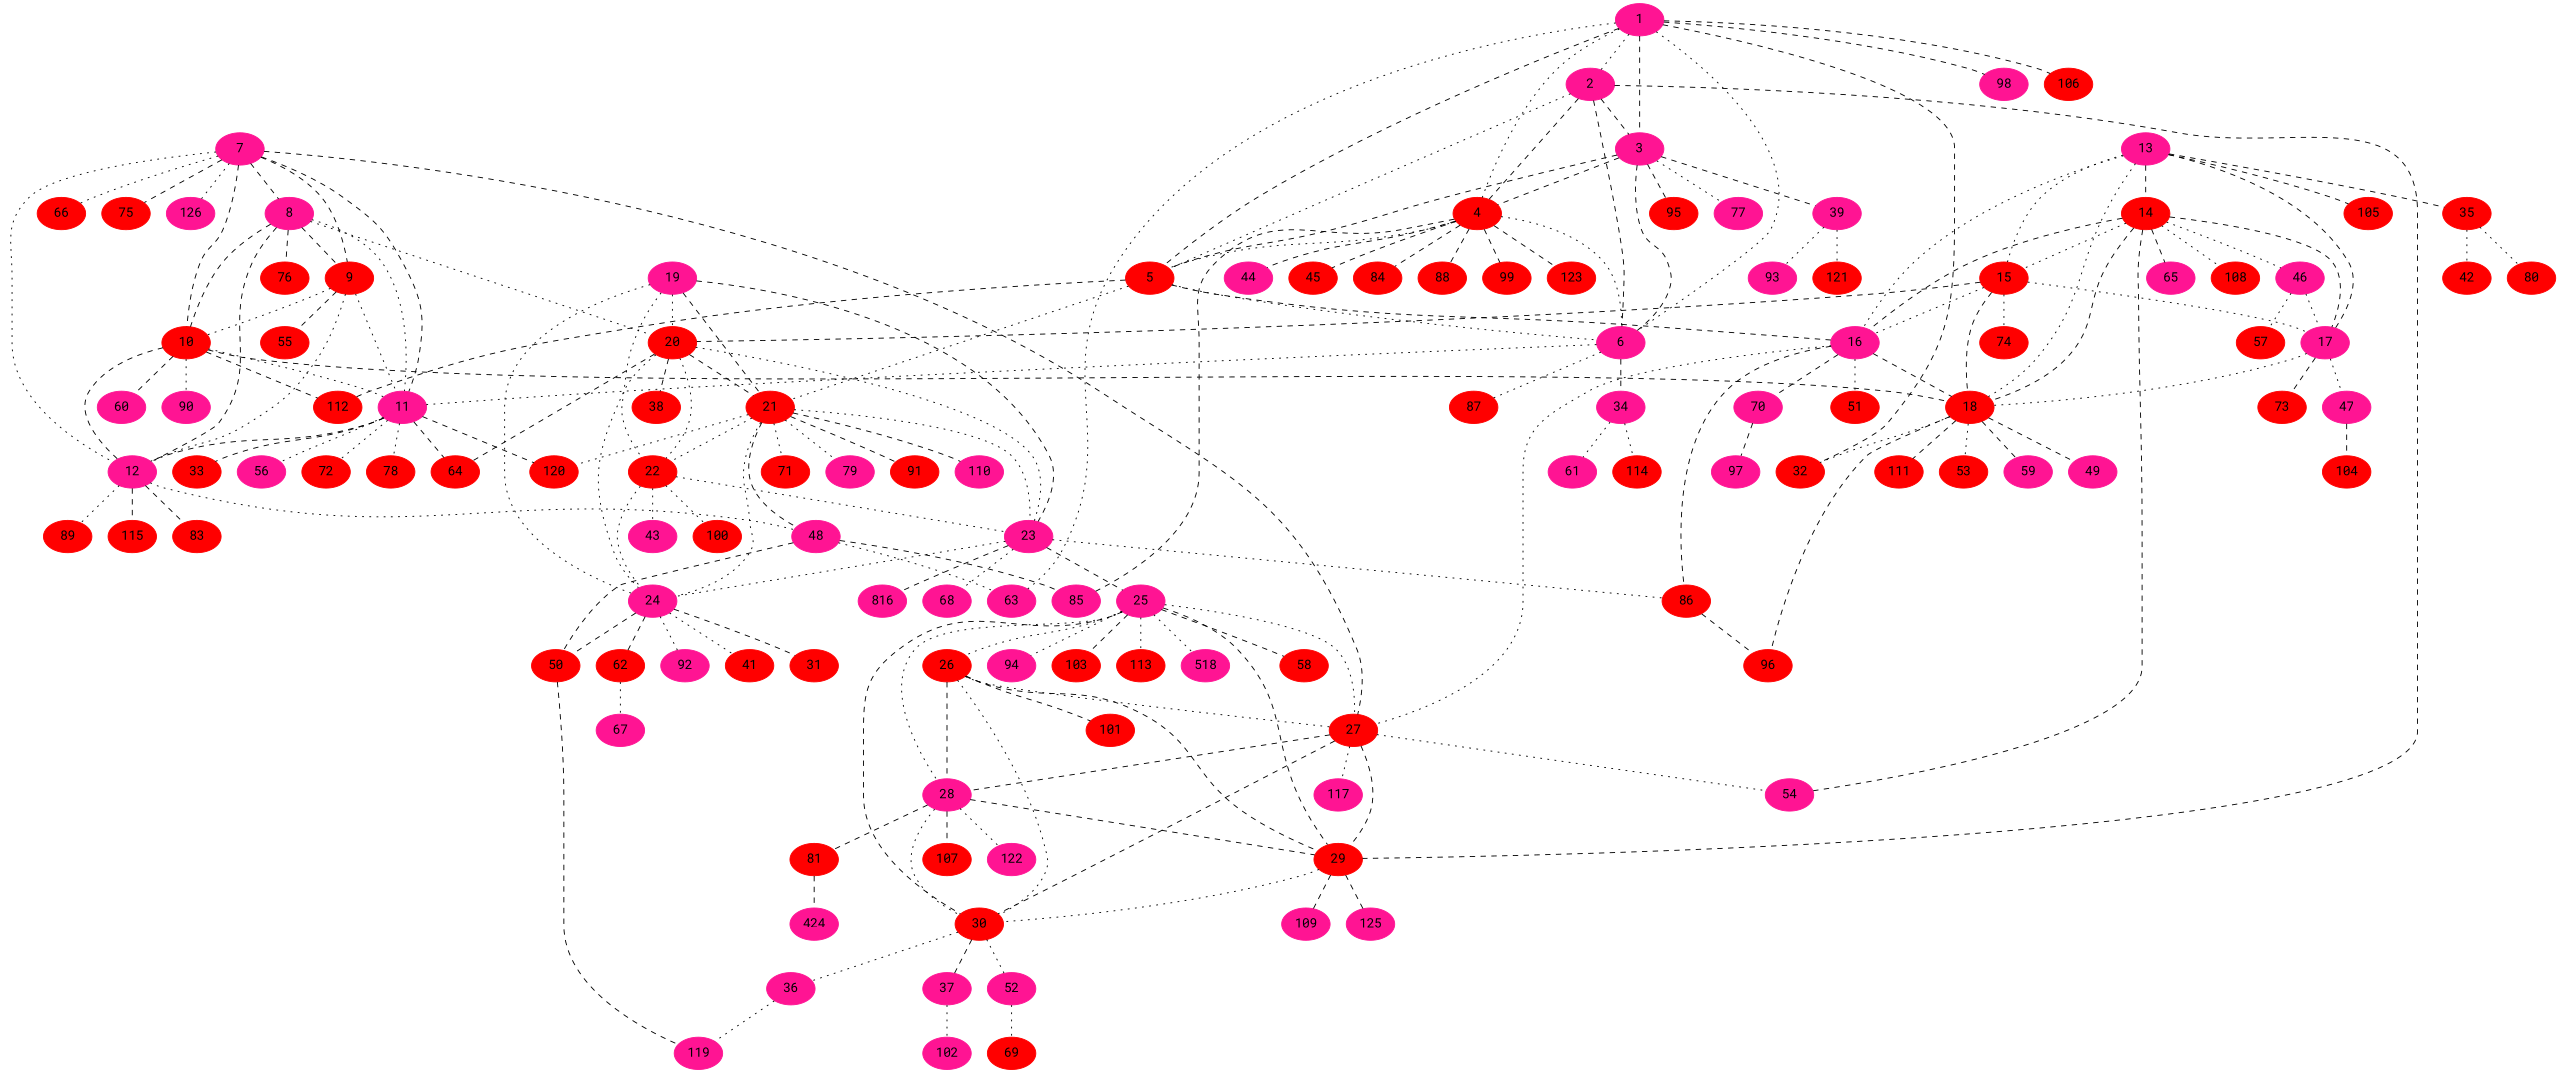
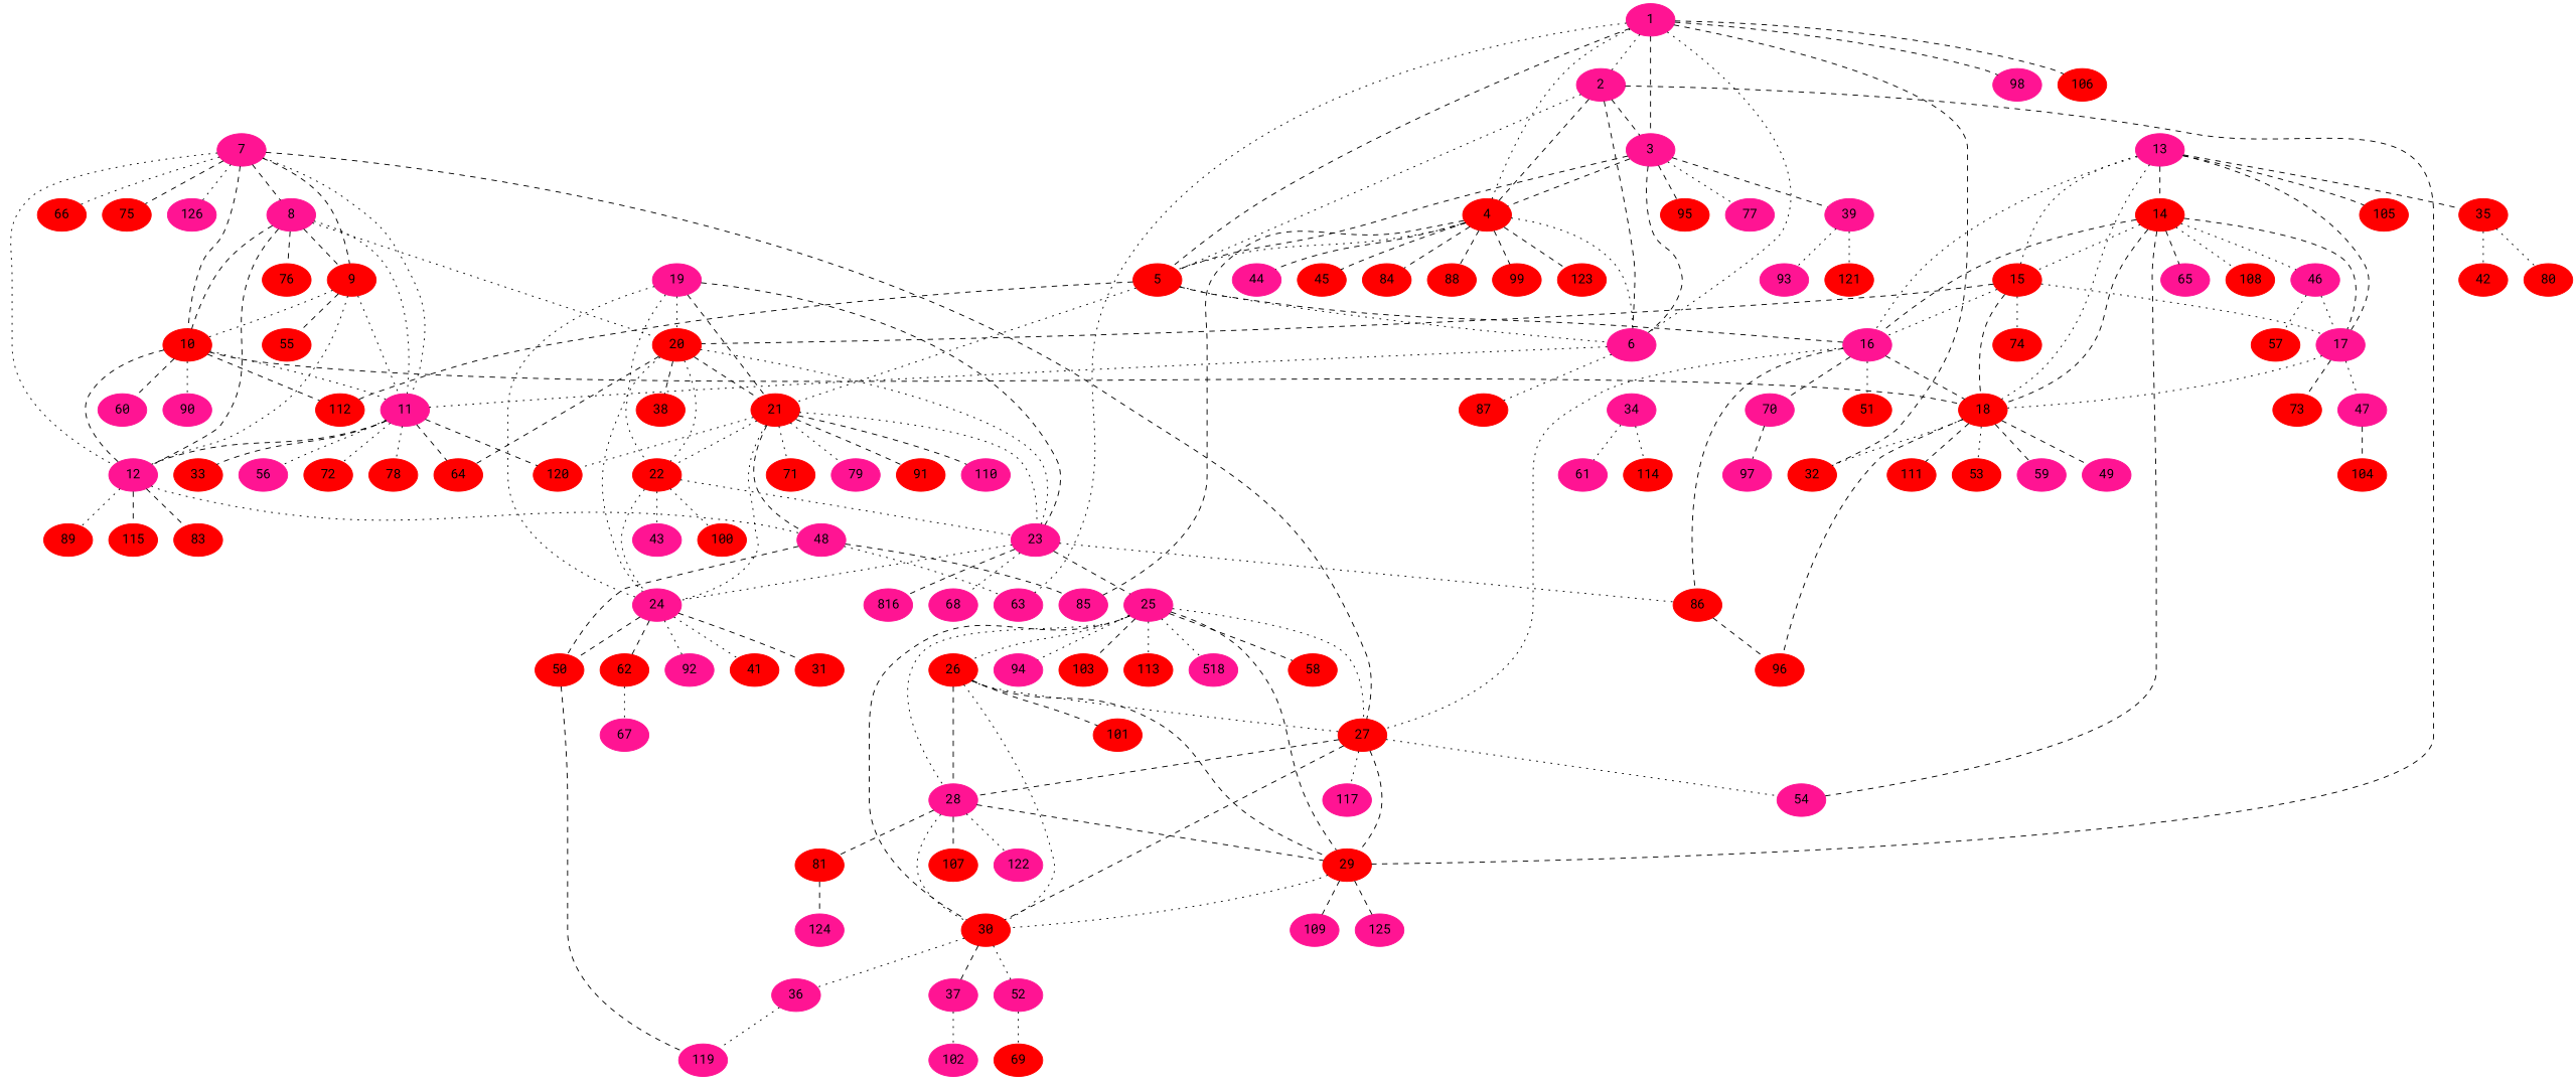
  graph {
    fontname="Roboto Mono"
    node [color=red fontname="Roboto Mono" style=filled]
    edge [fontname="Roboto Mono" style=dashed]
    1 [color=deeppink]
    2 [color=deeppink]
    3 [color=deeppink]
    4
    5
    6 [color=deeppink]
    32
    63 [color=deeppink]
    98 [color=deeppink]
    106
    29
    39 [color=deeppink]
    77 [color=deeppink]
    95
    44 [color=deeppink]
    45
    84
    85 [color=deeppink]
    88
    99
    123
    16 [color=deeppink]
    21
    112
    11 [color=deeppink]
    34 [color=deeppink]
    87
    30
    109 [color=deeppink]
    125 [color=deeppink]
    93 [color=deeppink]
    121
    27
    18
    51
    70 [color=deeppink]
    86
    120
    48 [color=deeppink]
    22
    23 [color=deeppink]
    24 [color=deeppink]
    71
    79 [color=deeppink]
    91
    110 [color=deeppink]
    12 [color=deeppink]
    33
    56 [color=deeppink]
    64
    72
    78
    61 [color=deeppink]
    114
    7 [color=deeppink]
    8 [color=deeppink]
    9
    10
    66
    75
    126 [color=deeppink]
    20
    76
    55
    60 [color=deeppink]
    90 [color=deeppink]
    83
    89
    115
    54 [color=deeppink]
    28 [color=deeppink]
    117 [color=deeppink]
    38
    49 [color=deeppink]
    53
    59 [color=deeppink]
    96
    111
    50
    13 [color=deeppink]
    14
    15
    17 [color=deeppink]
    35
    105
    46 [color=deeppink]
    65 [color=deeppink]
    108
    74
    47 [color=deeppink]
    73
    42
    80
    57
    97 [color=deeppink]
    104
    19 [color=deeppink]
    43 [color=deeppink]
    100
    25 [color=deeppink]
    n101 [color=deeppink label=816]
    68 [color=deeppink]
    31
    41
    62
    92 [color=deeppink]
    26
    58
    94 [color=deeppink]
    103
    113
    n112 [color=deeppink label=518]
    119 [color=deeppink]
    67 [color=deeppink]
    101
    81
    107
    122 [color=deeppink]
    36 [color=deeppink]
    37 [color=deeppink]
    52 [color=deeppink]
-   124 [color=deeppink label=424]
+   124 [color=deeppink]
    102 [color=deeppink]
    69
    1 -- 2 [style=dotted]
    1 -- 3
    1 -- 4 [style=dotted]
    1 -- 5
    1 -- 6 [style=dotted]
    1 -- 32
    1 -- 63 [style=dotted]
    1 -- 98
    1 -- 106
    2 -- 3
    2 -- 4
    2 -- 5 [style=dotted]
    2 -- 6
    2 -- 29
    3 -- 4
    3 -- 5
    3 -- 6
    3 -- 39
    3 -- 77 [style=dotted]
    3 -- 95
    4 -- 5 [style=dotted]
    4 -- 6 [style=dotted]
    4 -- 44
    4 -- 45
    4 -- 84
    4 -- 85
    4 -- 88
    4 -- 99
    4 -- 123
    5 -- 6 [style=dotted]
    5 -- 16
    5 -- 21 [style=dotted]
    5 -- 112
    6 -- 11 [style=dotted]
-   6 -- 34
    6 -- 87 [style=dotted]
    29 -- 30 [style=dotted]
    29 -- 109
    29 -- 125
    39 -- 93 [style=dotted]
    39 -- 121 [style=dotted]
    16 -- 27 [style=dotted]
    16 -- 18
    16 -- 51 [style=dotted]
    16 -- 70
    16 -- 86
    21 -- 120 [style=dotted]
    21 -- 48
    21 -- 22 [style=dotted]
    21 -- 23 [style=dotted]
    21 -- 24 [style=dotted]
    21 -- 71 [style=dotted]
    21 -- 79 [style=dotted]
    21 -- 91
    21 -- 110
    11 -- 120
    11 -- 12
    11 -- 33
    11 -- 56 [style=dotted]
    11 -- 64
    11 -- 72 [style=dotted]
    11 -- 78 [style=dotted]
    34 -- 61 [style=dotted]
    34 -- 114 [style=dotted]
    30 -- 36 [style=dotted]
    30 -- 37
    30 -- 52 [style=dotted]
    27 -- 29
    27 -- 30
    27 -- 54 [style=dotted]
    27 -- 28
    27 -- 117 [style=dotted]
    18 -- 32 [style=dotted]
    18 -- 49
    18 -- 53 [style=dotted]
    18 -- 59
    18 -- 96
    18 -- 111
    70 -- 97
    86 -- 96
    48 -- 63 [style=dotted]
    48 -- 85
    48 -- 50
    22 -- 23 [style=dotted]
    22 -- 24 [style=dotted]
    22 -- 43 [style=dotted]
    22 -- 100 [style=dotted]
    23 -- 86 [style=dotted]
    23 -- 24 [style=dotted]
    23 -- 25
    23 -- n101
    23 -- 68 [style=dotted]
    24 -- 50
    24 -- 31
    24 -- 41 [style=dotted]
    24 -- 62
    24 -- 92 [style=dotted]
    12 -- 48 [style=dotted]
    12 -- 83
    12 -- 89 [style=dotted]
    12 -- 115
-   7 -- 11
+   7 -- 11 [style=dotted]
    7 -- 27
    7 -- 12 [style=dotted]
    7 -- 8
    7 -- 9
    7 -- 10
    7 -- 66 [style=dotted]
    7 -- 75
    7 -- 126 [style=dotted]
    8 -- 11 [style=dotted]
    8 -- 12
    8 -- 9
    8 -- 10
    8 -- 20 [style=dotted]
    8 -- 76
    9 -- 11 [style=dotted]
    9 -- 12 [style=dotted]
    9 -- 10 [style=dotted]
    9 -- 55
    10 -- 112
    10 -- 11 [style=dotted]
    10 -- 18
    10 -- 12
    10 -- 60
    10 -- 90 [style=dotted]
    20 -- 21
    20 -- 22 [style=dotted]
    20 -- 23 [style=dotted]
    20 -- 24 [style=dotted]
    20 -- 64
    20 -- 38
    28 -- 29
    28 -- 30 [style=dotted]
    28 -- 81
    28 -- 107
    28 -- 122 [style=dotted]
    50 -- 119
    13 -- 16 [style=dotted]
    13 -- 18 [style=dotted]
    13 -- 14
    13 -- 15 [style=dotted]
    13 -- 17
    13 -- 35
    13 -- 105
    14 -- 16
    14 -- 18
    14 -- 54
    14 -- 15 [style=dotted]
    14 -- 17
    14 -- 46 [style=dotted]
    14 -- 65
    14 -- 108 [style=dotted]
    15 -- 16 [style=dotted]
    15 -- 18
    15 -- 20
    15 -- 17 [style=dotted]
    15 -- 74 [style=dotted]
    17 -- 18 [style=dotted]
    17 -- 47 [style=dotted]
    17 -- 73
    35 -- 42 [style=dotted]
    35 -- 80 [style=dotted]
    46 -- 17 [style=dotted]
    46 -- 57 [style=dotted]
    47 -- 104
    19 -- 21
    19 -- 22 [style=dotted]
    19 -- 23
    19 -- 24 [style=dotted]
    19 -- 20 [style=dotted]
    25 -- 29
    25 -- 30
    25 -- 27 [style=dotted]
    25 -- 28 [style=dotted]
    25 -- 26 [style=dotted]
    25 -- 58
    25 -- 94 [style=dotted]
    25 -- 103
    25 -- 113 [style=dotted]
    25 -- n112 [style=dotted]
    62 -- 67 [style=dotted]
    26 -- 29
    26 -- 30 [style=dotted]
    26 -- 27 [style=dotted]
    26 -- 28
    26 -- 101
    81 -- 124
    36 -- 119 [style=dotted]
    37 -- 102 [style=dotted]
    52 -- 69 [style=dotted]
  }
